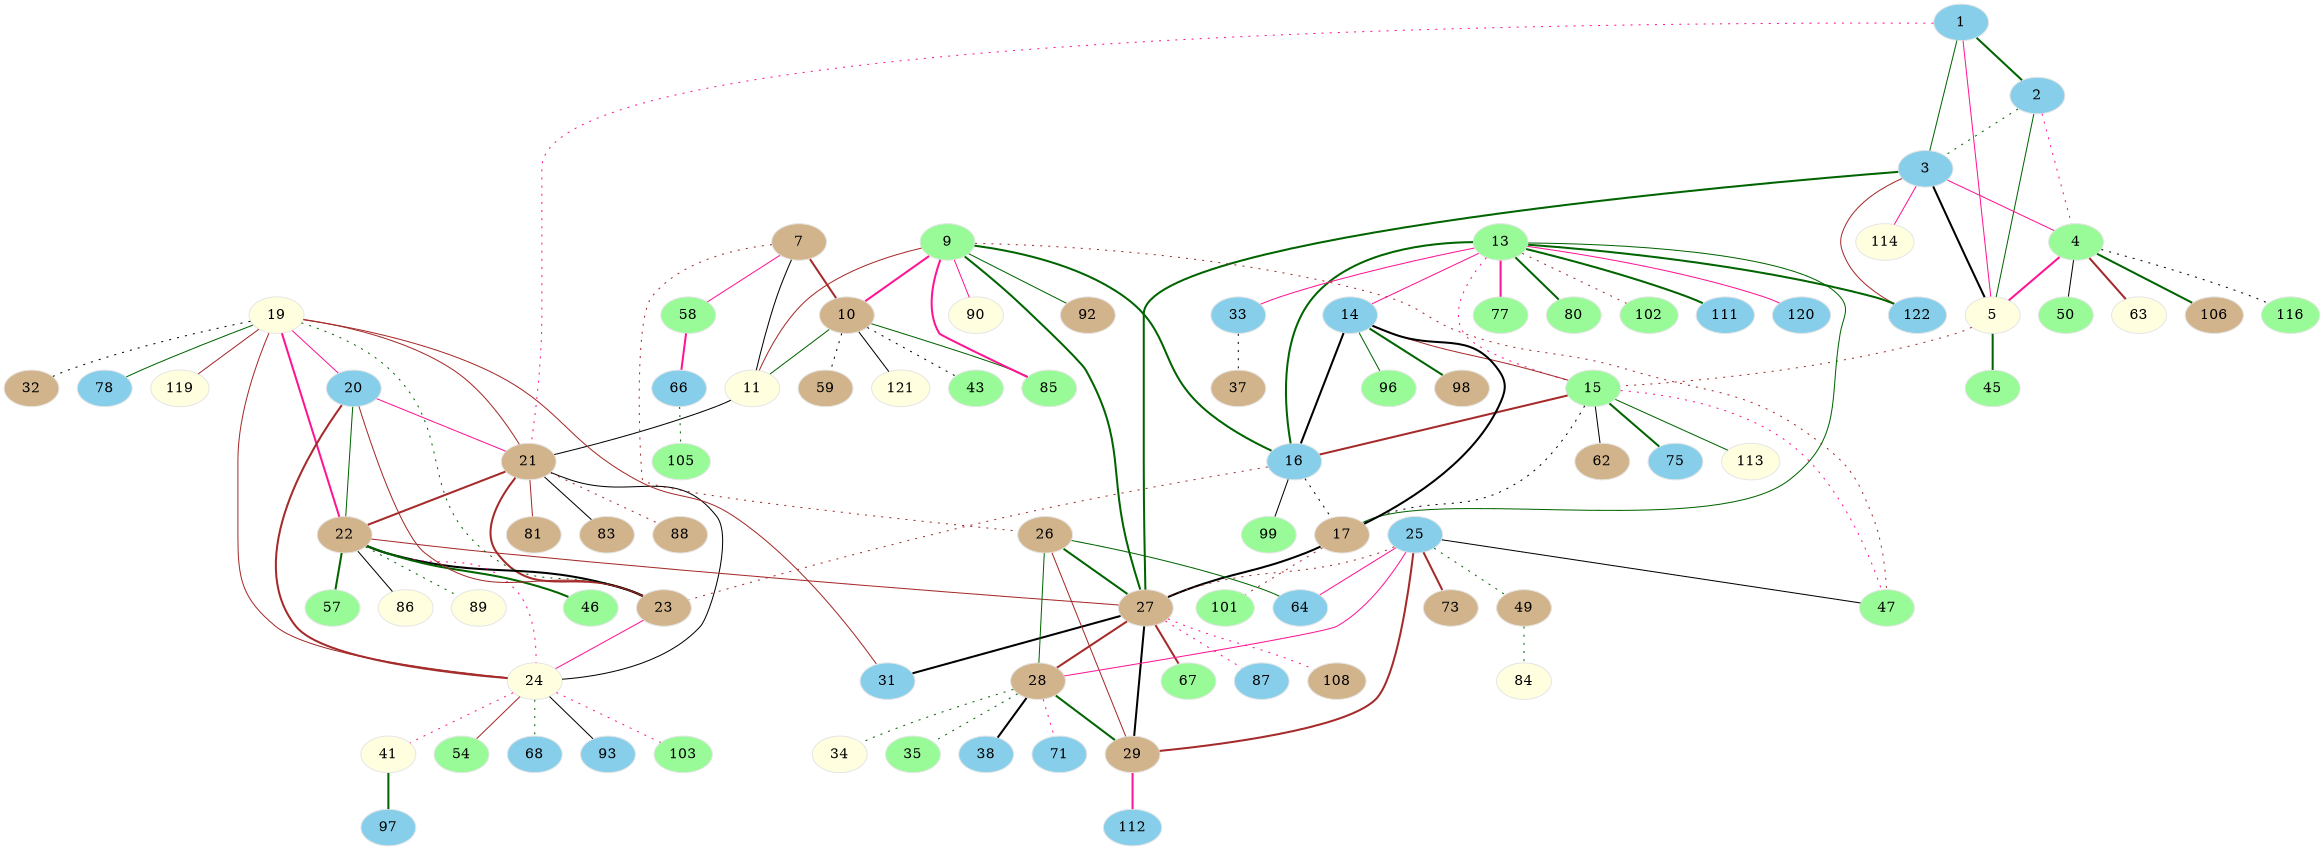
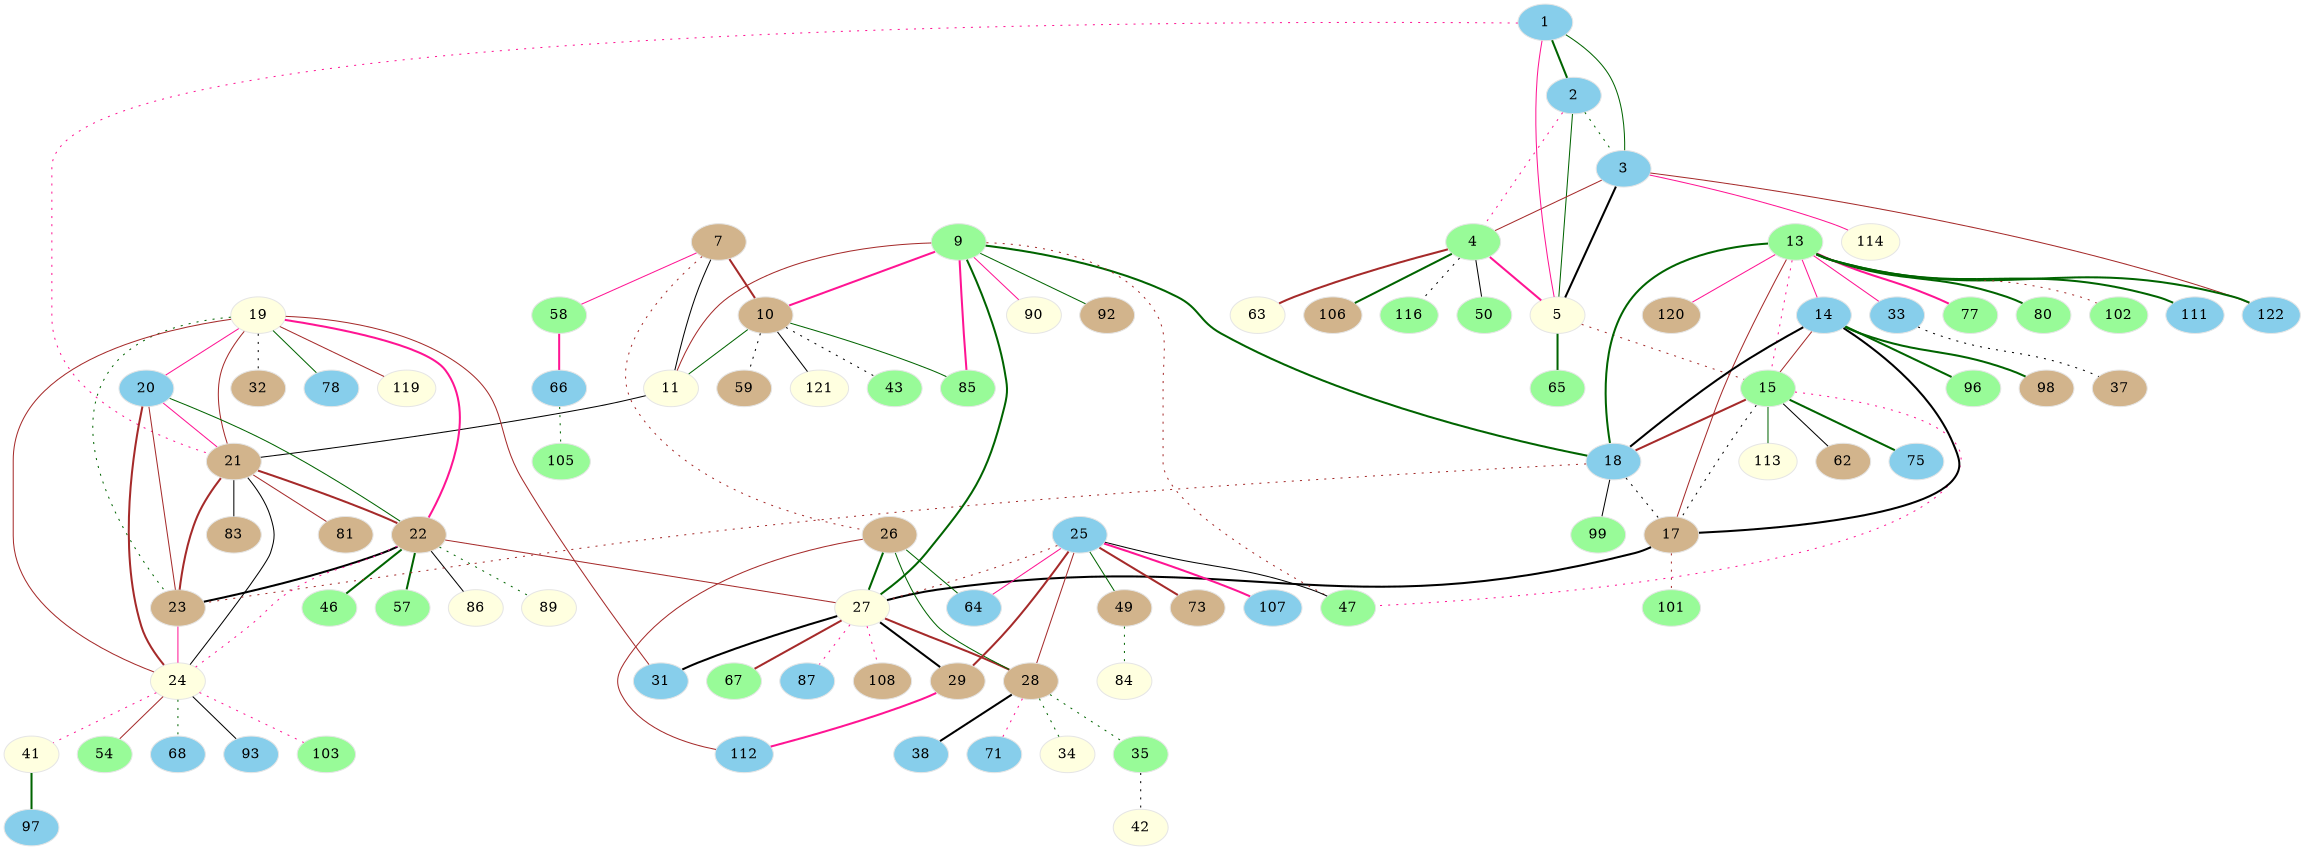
  graph {
    node [color=gray90 fillcolor=palegreen style=filled]
    edge [color=darkgreen style=solid]
    2 [fillcolor=skyblue super="+36"]
    3 [fillcolor=skyblue super="+53"]
    4 [super="+6"]
    5 [fillcolor=lightyellow super="+40"]
    1 [fillcolor=skyblue]
    21 [fillcolor=tan super="+52"]
-   27 [fillcolor=tan super="+123"]
+   27 [fillcolor=lightyellow super="+123"]
    114 [fillcolor=lightyellow]
    122 [fillcolor=skyblue]
    50
    63 [fillcolor=lightyellow]
    106 [fillcolor=tan]
    116
    15 [super="+69"]
-   65 [label=45]
+   65
    23 [fillcolor=tan super="+104"]
    22 [fillcolor=tan super="+110"]
    24 [fillcolor=lightyellow super="+39"]
    81 [fillcolor=tan]
    83 [fillcolor=tan]
-   88 [fillcolor=tan super="+100"]
    10 [fillcolor=tan super="+12"]
    11 [fillcolor=lightyellow super="+61"]
    43
    59 [fillcolor=tan]
    85
    121 [fillcolor=lightyellow]
    31 [fillcolor=skyblue]
    28 [fillcolor=tan super="+30"]
    29 [fillcolor=tan super="+82"]
    67
    87 [fillcolor=skyblue super="+118"]
    108 [fillcolor=tan]
-   16 [fillcolor=skyblue super="+70"]
+   16 [fillcolor=skyblue super="+70" label=18]
    47 [super="+115"]
    17 [fillcolor=tan super="+51"]
    n37 [fillcolor=tan label=62]
    75 [fillcolor=skyblue]
    113 [fillcolor=lightyellow super="+117"]
    7 [fillcolor=tan super="+8"]
    26 [fillcolor=tan super="+72"]
    58
    9 [super="+55"]
    90 [fillcolor=lightyellow]
    92 [fillcolor=tan]
    64 [fillcolor=skyblue]
    66 [fillcolor=skyblue super="+91"]
    99
    13 [super="+18"]
    14 [fillcolor=skyblue super="+48"]
    33 [fillcolor=skyblue super="+44"]
    77
    80
    102
    111 [fillcolor=skyblue]
-   120 [fillcolor=skyblue]
+   120 [fillcolor=tan]
    96
    98 [fillcolor=tan]
    101
    37 [fillcolor=tan]
    19 [fillcolor=lightyellow super="+74"]
    20 [fillcolor=skyblue]
    32 [fillcolor=tan]
    78 [fillcolor=skyblue]
    119 [fillcolor=lightyellow]
    46
    57
    86 [fillcolor=lightyellow]
    89 [fillcolor=lightyellow]
    41 [fillcolor=lightyellow super="+94"]
    54
    68 [fillcolor=skyblue]
    93 [fillcolor=skyblue super="+109"]
    103
    97 [fillcolor=skyblue]
    25 [fillcolor=skyblue super="+62"]
    49 [fillcolor=tan]
    73 [fillcolor=tan]
+   107 [fillcolor=skyblue]
    34 [fillcolor=lightyellow]
    35
    38 [fillcolor=skyblue]
    71 [fillcolor=skyblue]
    112 [fillcolor=skyblue]
    84 [fillcolor=lightyellow]
+   42 [fillcolor=lightyellow]
    105
    2 -- 3 [style=dotted]
    2 -- 4 [color=deeppink style=dotted weight=2]
    2 -- 5
-   3 -- 4 [color=deeppink weight=2]
+   3 -- 4 [color=brown weight=2]
    3 -- 5 [color=black style=bold]
-   3 -- 27 [style=bold]
    3 -- 114 [color=deeppink]
    3 -- 122 [color=brown]
    4 -- 5 [color=deeppink style=bold weight=2]
    4 -- 50 [color=black]
    4 -- 63 [color=brown style=bold]
    4 -- 106 [style=bold]
    4 -- 116 [color=black style=dotted]
    5 -- 15 [color=brown style=dotted]
    5 -- 65 [style=bold]
    1 -- 2 [style=bold]
    1 -- 3
    1 -- 5 [color=deeppink]
    1 -- 21 [color=deeppink style=dotted]
    21 -- 23 [color=brown style=bold]
    21 -- 22 [color=brown style=bold]
    21 -- 24 [color=black]
    21 -- 81 [color=brown]
    21 -- 83 [color=black]
-   21 -- 88 [color=brown style=dotted]
    27 -- 31 [color=black style=bold]
    27 -- 28 [color=brown style=bold weight=2]
    27 -- 29 [color=black style=bold]
    27 -- 67 [color=brown style=bold]
    27 -- 87 [color=deeppink style=dotted]
    27 -- 108 [color=deeppink style=dotted]
    15 -- 16 [color=brown style=bold]
    15 -- 47 [color=deeppink style=dotted]
    15 -- 17 [color=black style=dotted]
    15 -- n37 [color=black]
    15 -- 75 [style=bold]
    15 -- 113
    23 -- 24 [color=deeppink]
    22 -- 27 [color=brown]
    22 -- 23 [color=black style=bold]
    22 -- 24 [color=deeppink style=dotted]
    22 -- 46 [style=bold]
    22 -- 57 [style=bold]
    22 -- 86 [color=black]
    22 -- 89 [style=dotted]
    24 -- 41 [color=deeppink style=dotted]
    24 -- 54 [color=brown]
    24 -- 68 [style=dotted]
    24 -- 93 [color=black]
    24 -- 103 [color=deeppink style=dotted]
    10 -- 11 [weight=2]
    10 -- 43 [color=black style=dotted]
    10 -- 59 [color=black style=dotted]
    10 -- 85
    10 -- 121 [color=black]
    11 -- 21 [color=black]
    85 -- 9 [color=deeppink style=bold weight=2]
-   28 -- 29 [style=bold weight=2]
    28 -- 34 [style=dotted]
    28 -- 35 [style=dotted]
    28 -- 38 [color=black style=bold]
    28 -- 71 [color=deeppink style=dotted]
    29 -- 112 [color=deeppink style=bold]
    16 -- 23 [color=brown style=dotted]
    16 -- 17 [color=black style=dotted]
    16 -- 99 [color=black]
    17 -- 27 [color=black style=bold]
    17 -- 101 [color=brown style=dotted]
    7 -- 10 [color=brown style=bold weight=4]
    7 -- 11 [color=black weight=2]
    7 -- 26 [color=brown style=dotted]
    7 -- 58 [color=deeppink]
    26 -- 27 [style=bold]
    26 -- 28 [weight=2]
-   26 -- 29 [color=brown]
+   26 -- 112 [color=brown]
    26 -- 64
    58 -- 66 [color=deeppink style=bold]
    9 -- 27 [style=bold]
    9 -- 10 [color=deeppink style=bold weight=2]
    9 -- 11 [color=brown]
    9 -- 16 [style=bold]
    9 -- 47 [color=brown style=dotted]
    9 -- 90 [color=deeppink]
    9 -- 92
    66 -- 105 [style=dotted]
    13 -- 122 [style=bold]
    13 -- 15 [color=deeppink style=dotted weight=2]
    13 -- 16 [style=bold weight=2]
-   13 -- 17 [weight=2]
+   13 -- 17 [color=brown weight=2]
    13 -- 14 [color=deeppink weight=2]
    13 -- 33 [color=deeppink]
    13 -- 77 [color=deeppink style=bold]
    13 -- 80 [style=bold]
    13 -- 102 [color=brown style=dotted]
    13 -- 111 [style=bold]
    13 -- 120 [color=deeppink]
    14 -- 15 [color=brown]
    14 -- 16 [color=black style=bold]
    14 -- 17 [color=black style=bold]
-   14 -- 96
+   14 -- 96 [style=bold]
    14 -- 98 [style=bold]
    33 -- 37 [color=black style=dotted]
    19 -- 21 [color=brown]
    19 -- 23 [style=dotted]
    19 -- 22 [color=deeppink style=bold]
    19 -- 24 [color=brown]
    19 -- 31 [color=brown]
    19 -- 20 [color=deeppink]
    19 -- 32 [color=black style=dotted]
    19 -- 78
    19 -- 119 [color=brown]
    20 -- 21 [color=deeppink]
    20 -- 23 [color=brown]
    20 -- 22
    20 -- 24 [color=brown style=bold]
    41 -- 97 [style=bold]
    25 -- 27 [color=brown style=dotted]
-   25 -- 28 [color=deeppink weight=2]
+   25 -- 28 [color=brown weight=2]
    25 -- 29 [color=brown style=bold]
    25 -- 47 [color=black]
    25 -- 64 [color=deeppink]
-   25 -- 49 [style=dotted]
+   25 -- 49
    25 -- 73 [color=brown style=bold]
+   25 -- 107 [color=deeppink style=bold]
    49 -- 84 [style=dotted]
+   35 -- 42 [color=black style=dotted]
  }
